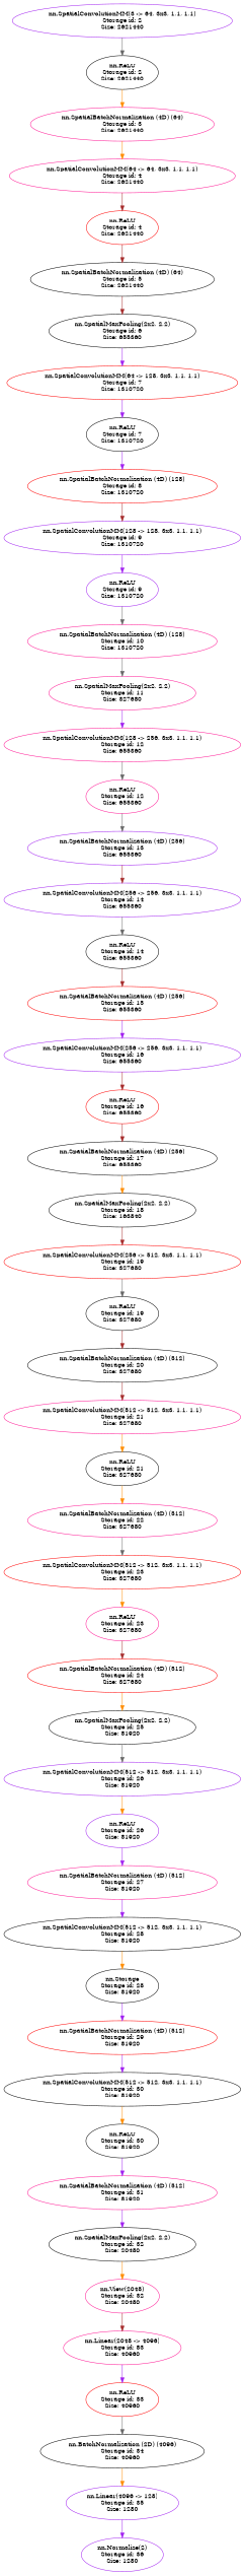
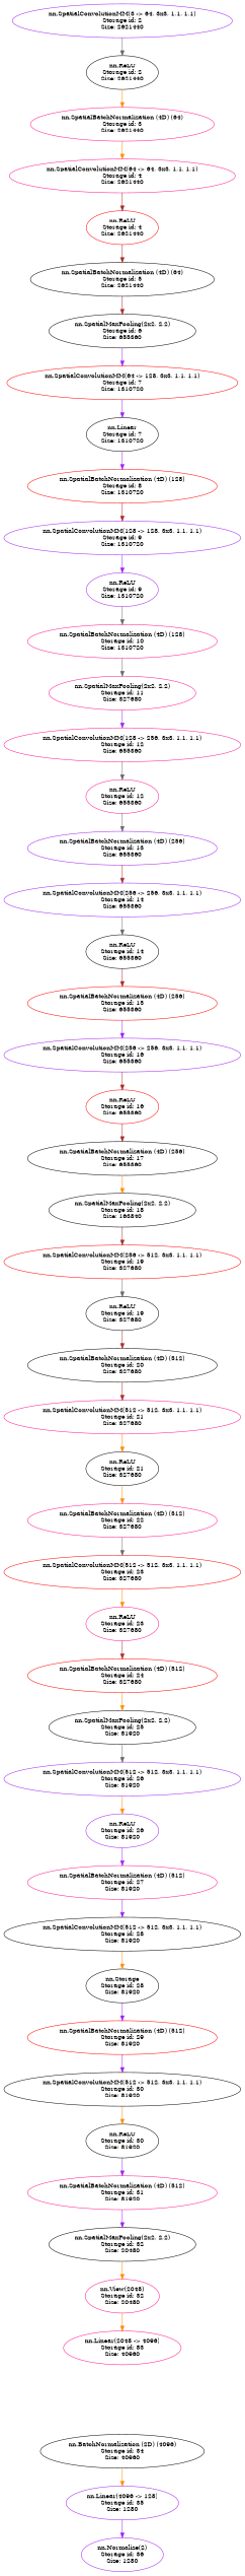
  digraph {
    node [color=black fontsize=12 shape=ellipse style=solid]
    edge [color=purple]
    n1 [color=purple height=0.92317 label="nn.SpatialConvolutionMM(3 -> 64, 3x3, 1,1, 1,1)\nStorage id: 2\nSize: 2621440" width=4.9497]
    n2 [height=0.92317 label="nn.ReLU\nStorage id: 2\nSize: 2621440" width=1.6696]
    n3 [color=deeppink height=0.92317 label="nn.SpatialBatchNormalization (4D) (64)\nStorage id: 3\nSize: 2621440" width=4.0659]
    n4 [color=deeppink height=0.92317 label="nn.SpatialConvolutionMM(64 -> 64, 3x3, 1,1, 1,1)\nStorage id: 4\nSize: 2621440" width=5.0676]
    n5 [color=red height=0.92317 label="nn.ReLU\nStorage id: 4\nSize: 2621440" width=1.6696]
    n6 [height=0.92317 label="nn.SpatialBatchNormalization (4D) (64)\nStorage id: 5\nSize: 2621440" width=4.0659]
    n7 [height=0.92317 label="nn.SpatialMaxPooling(2x2, 2,2)\nStorage id: 6\nSize: 655360" width=3.3195]
    n8 [color=red height=0.92317 label="nn.SpatialConvolutionMM(64 -> 128, 3x3, 1,1, 1,1)\nStorage id: 7\nSize: 1310720" width=5.1854]
-   n9 [height=0.92317 label="nn.ReLU\nStorage id: 7\nSize: 1310720" width=1.6696]
+   n9 [height=0.92317 label="nn.Linear\nStorage id: 7\nSize: 1310720" width=1.6696]
    n10 [color=red height=0.92317 label="nn.SpatialBatchNormalization (4D) (128)\nStorage id: 8\nSize: 1310720" width=4.1837]
    n11 [color=purple height=0.92317 label="nn.SpatialConvolutionMM(128 -> 128, 3x3, 1,1, 1,1)\nStorage id: 9\nSize: 1310720" width=5.3033]
    n12 [color=purple height=0.92317 label="nn.ReLU\nStorage id: 9\nSize: 1310720" width=1.6696]
    n13 [color=deeppink height=0.92317 label="nn.SpatialBatchNormalization (4D) (128)\nStorage id: 10\nSize: 1310720" width=4.1837]
    n14 [color=deeppink height=0.92317 label="nn.SpatialMaxPooling(2x2, 2,2)\nStorage id: 11\nSize: 327680" width=3.3195]
    n15 [color=deeppink height=0.92317 label="nn.SpatialConvolutionMM(128 -> 256, 3x3, 1,1, 1,1)\nStorage id: 12\nSize: 655360" width=5.3033]
    n16 [color=deeppink height=0.92317 label="nn.ReLU\nStorage id: 12\nSize: 655360" width=1.6303]
    n17 [color=purple height=0.92317 label="nn.SpatialBatchNormalization (4D) (256)\nStorage id: 13\nSize: 655360" width=4.1837]
    n18 [color=purple height=0.92317 label="nn.SpatialConvolutionMM(256 -> 256, 3x3, 1,1, 1,1)\nStorage id: 14\nSize: 655360" width=5.3033]
    n19 [height=0.92317 label="nn.ReLU\nStorage id: 14\nSize: 655360" width=1.6303]
    n20 [color=red height=0.92317 label="nn.SpatialBatchNormalization (4D) (256)\nStorage id: 15\nSize: 655360" width=4.1837]
    n21 [color=purple height=0.92317 label="nn.SpatialConvolutionMM(256 -> 256, 3x3, 1,1, 1,1)\nStorage id: 16\nSize: 655360" width=5.3033]
    n22 [color=red height=0.92317 label="nn.ReLU\nStorage id: 16\nSize: 655360" width=1.6303]
    n23 [height=0.92317 label="nn.SpatialBatchNormalization (4D) (256)\nStorage id: 17\nSize: 655360" width=4.1837]
    n24 [height=0.92317 label="nn.SpatialMaxPooling(2x2, 2,2)\nStorage id: 18\nSize: 163840" width=3.3195]
    n25 [color=red height=0.92317 label="nn.SpatialConvolutionMM(256 -> 512, 3x3, 1,1, 1,1)\nStorage id: 19\nSize: 327680" width=5.3033]
    n26 [height=0.92317 label="nn.ReLU\nStorage id: 19\nSize: 327680" width=1.6303]
    n27 [height=0.92317 label="nn.SpatialBatchNormalization (4D) (512)\nStorage id: 20\nSize: 327680" width=4.1837]
    n28 [color=deeppink height=0.92317 label="nn.SpatialConvolutionMM(512 -> 512, 3x3, 1,1, 1,1)\nStorage id: 21\nSize: 327680" width=5.3033]
    n29 [height=0.92317 label="nn.ReLU\nStorage id: 21\nSize: 327680" width=1.6303]
    n30 [color=deeppink height=0.92317 label="nn.SpatialBatchNormalization (4D) (512)\nStorage id: 22\nSize: 327680" width=4.1837]
    n31 [color=red height=0.92317 label="nn.SpatialConvolutionMM(512 -> 512, 3x3, 1,1, 1,1)\nStorage id: 23\nSize: 327680" width=5.3033]
    n32 [color=deeppink height=0.92317 label="nn.ReLU\nStorage id: 23\nSize: 327680" width=1.6303]
    n33 [color=red height=0.92317 label="nn.SpatialBatchNormalization (4D) (512)\nStorage id: 24\nSize: 327680" width=4.1837]
    n34 [height=0.92317 label="nn.SpatialMaxPooling(2x2, 2,2)\nStorage id: 25\nSize: 81920" width=3.3195]
    n35 [color=purple height=0.92317 label="nn.SpatialConvolutionMM(512 -> 512, 3x3, 1,1, 1,1)\nStorage id: 26\nSize: 81920" width=5.3033]
    n36 [color=purple height=0.92317 label="nn.ReLU\nStorage id: 26\nSize: 81920" width=1.6303]
    n37 [color=deeppink height=0.92317 label="nn.SpatialBatchNormalization (4D) (512)\nStorage id: 27\nSize: 81920" width=4.1837]
    n38 [height=0.92317 label="nn.SpatialConvolutionMM(512 -> 512, 3x3, 1,1, 1,1)\nStorage id: 28\nSize: 81920" width=5.3033]
    n39 [height=0.92317 label="nn.Storage\nStorage id: 28\nSize: 81920" width=1.6303]
    n40 [color=red height=0.92317 label="nn.SpatialBatchNormalization (4D) (512)\nStorage id: 29\nSize: 81920" width=4.1837]
    n41 [height=0.92317 label="nn.SpatialConvolutionMM(512 -> 512, 3x3, 1,1, 1,1)\nStorage id: 30\nSize: 81920" width=5.3033]
    n42 [height=0.92317 label="nn.ReLU\nStorage id: 30\nSize: 81920" width=1.6303]
    n43 [color=deeppink height=0.92317 label="nn.SpatialBatchNormalization (4D) (512)\nStorage id: 31\nSize: 81920" width=4.1837]
    n44 [height=0.92317 label="nn.SpatialMaxPooling(2x2, 2,2)\nStorage id: 32\nSize: 20480" width=3.3195]
    n45 [color=deeppink height=0.92317 label="nn.View(2048)\nStorage id: 32\nSize: 20480" width=1.7481]
    n46 [color=deeppink height=0.92317 label="nn.Linear(2048 -> 4096)\nStorage id: 83\nSize: 40960" width=2.632]
-   n47 [color=red height=0.92317 label="nn.ReLU\nStorage id: 33\nSize: 40960" width=1.6303]
    n48 [height=0.92317 label="nn.BatchNormalization (2D) (4096)\nStorage id: 34\nSize: 40960" width=3.673]
    n49 [color=purple height=0.92317 label="nn.Linear(4096 -> 128)\nStorage id: 35\nSize: 1280" width=2.5142]
    n50 [color=purple height=0.92317 label="nn.Normalize(2)\nStorage id: 36\nSize: 1280" width=1.866]
    n1 -> n2 [color=gray40]
    n2 -> n3 [color=darkorange]
    n3 -> n4 [color=darkorange]
    n4 -> n5 [color=brown]
    n5 -> n6 [color=brown]
    n6 -> n7 [color=brown]
    n7 -> n8
    n8 -> n9
    n9 -> n10
    n10 -> n11 [color=brown]
    n11 -> n12
    n12 -> n13 [color=gray40]
    n13 -> n14 [color=gray40]
    n14 -> n15
    n15 -> n16 [color=gray40]
    n16 -> n17 [color=gray40]
    n17 -> n18 [color=brown]
    n18 -> n19 [color=gray40]
    n19 -> n20 [color=brown]
    n20 -> n21
    n21 -> n22 [color=brown]
    n22 -> n23 [color=brown]
    n23 -> n24 [color=darkorange]
    n24 -> n25 [color=brown]
    n25 -> n26 [color=gray40]
    n26 -> n27 [color=brown]
    n27 -> n28 [color=brown]
    n28 -> n29 [color=darkorange]
    n29 -> n30 [color=darkorange]
    n30 -> n31 [color=gray40]
    n31 -> n32 [color=darkorange]
    n32 -> n33 [color=brown]
    n33 -> n34 [color=darkorange]
    n34 -> n35 [color=gray40]
    n35 -> n36 [color=darkorange]
    n36 -> n37
    n37 -> n38
    n38 -> n39 [color=darkorange]
    n39 -> n40
    n40 -> n41
    n41 -> n42 [color=darkorange]
    n42 -> n43
    n43 -> n44
    n44 -> n45 [color=darkorange]
-   n45 -> n46 [color=brown]
-   n46 -> n47
-   n47 -> n48 [color=gray40]
+   n45 -> n46 [color=darkorange]
    n48 -> n49 [color=darkorange]
    n49 -> n50
  }
